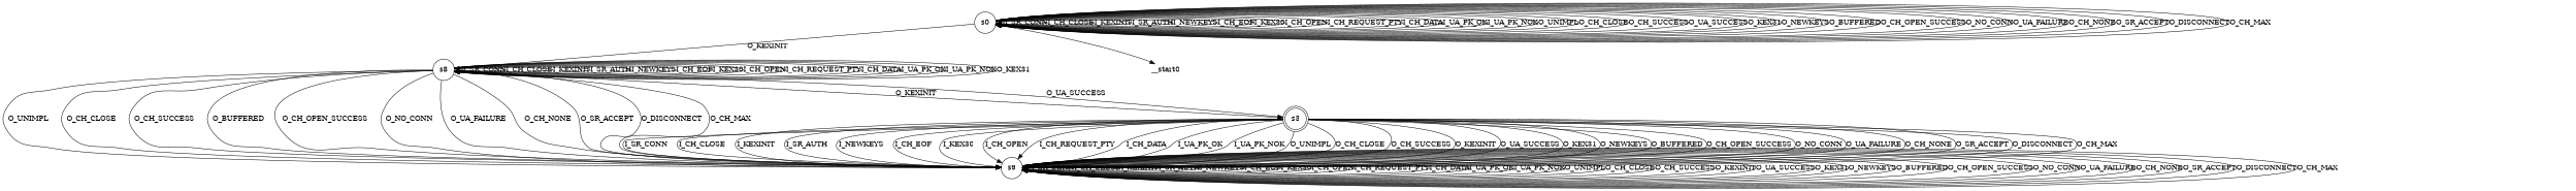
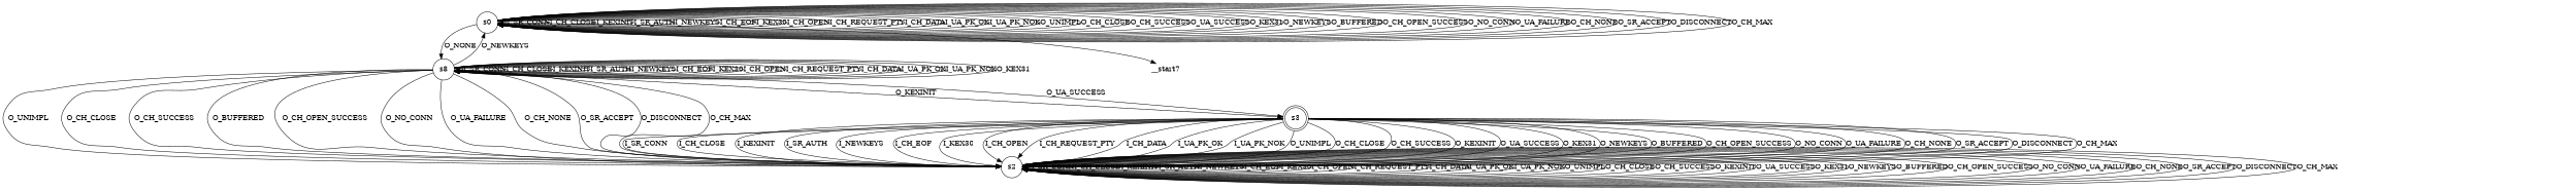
  digraph {
    node [shape=circle]
    n1 [label=s0]
    n2 [label=s8]
-   __start0 [height=0 shape=none width=0]
-   n4 [label=s9]
+   __start0 [height=0 shape=none width=0 label=__start7]
+   n4 [label=s2]
    n5 [label=s3 shape=doublecircle]
    n1 -> n1 [label=I_SR_CONN]
    n1 -> n1 [label=I_CH_CLOSE]
    n1 -> n1 [label=I_KEXINIT]
    n1 -> n1 [label=I_SR_AUTH]
    n1 -> n1 [label=I_NEWKEYS]
    n1 -> n1 [label=I_CH_EOF]
    n1 -> n1 [label=I_KEX30]
    n1 -> n1 [label=I_CH_OPEN]
    n1 -> n1 [label=I_CH_REQUEST_PTY]
    n1 -> n1 [label=I_CH_DATA]
    n1 -> n1 [label=I_UA_PK_OK]
    n1 -> n1 [label=I_UA_PK_NOK]
    n1 -> n1 [label=O_UNIMPL]
    n1 -> n1 [label=O_CH_CLOSE]
    n1 -> n1 [label=O_CH_SUCCESS]
    n1 -> n1 [label=O_UA_SUCCESS]
    n1 -> n1 [label=O_KEX31]
    n1 -> n1 [label=O_NEWKEYS]
    n1 -> n1 [label=O_BUFFERED]
    n1 -> n1 [label=O_CH_OPEN_SUCCESS]
    n1 -> n1 [label=O_NO_CONN]
    n1 -> n1 [label=O_UA_FAILURE]
    n1 -> n1 [label=O_CH_NONE]
    n1 -> n1 [label=O_SR_ACCEPT]
    n1 -> n1 [label=O_DISCONNECT]
    n1 -> n1 [label=O_CH_MAX]
-   n1 -> n2 [label=O_KEXINIT]
+   n1 -> n2 [label=O_NONE]
    n1 -> __start0
+   n2 -> n1 [label=O_NEWKEYS]
    n2 -> n2 [label=I_SR_CONN]
    n2 -> n2 [label=I_CH_CLOSE]
    n2 -> n2 [label=I_KEXINIT]
    n2 -> n2 [label=I_SR_AUTH]
    n2 -> n2 [label=I_NEWKEYS]
    n2 -> n2 [label=I_CH_EOF]
    n2 -> n2 [label=I_KEX30]
    n2 -> n2 [label=I_CH_OPEN]
    n2 -> n2 [label=I_CH_REQUEST_PTY]
    n2 -> n2 [label=I_CH_DATA]
    n2 -> n2 [label=I_UA_PK_OK]
    n2 -> n2 [label=I_UA_PK_NOK]
    n2 -> n2 [label=O_KEX31]
    n2 -> n4 [label=O_UNIMPL]
    n2 -> n4 [label=O_CH_CLOSE]
    n2 -> n4 [label=O_CH_SUCCESS]
    n2 -> n4 [label=O_BUFFERED]
    n2 -> n4 [label=O_CH_OPEN_SUCCESS]
    n2 -> n4 [label=O_NO_CONN]
    n2 -> n4 [label=O_UA_FAILURE]
    n2 -> n4 [label=O_CH_NONE]
    n2 -> n4 [label=O_SR_ACCEPT]
    n2 -> n4 [label=O_DISCONNECT]
    n2 -> n4 [label=O_CH_MAX]
    n2 -> n5 [label=O_KEXINIT]
    n2 -> n5 [label=O_UA_SUCCESS]
    n4 -> n4 [label=I_SR_CONN]
    n4 -> n4 [label=I_CH_CLOSE]
    n4 -> n4 [label=I_KEXINIT]
    n4 -> n4 [label=I_SR_AUTH]
    n4 -> n4 [label=I_NEWKEYS]
    n4 -> n4 [label=I_CH_EOF]
    n4 -> n4 [label=I_KEX30]
    n4 -> n4 [label=I_CH_OPEN]
    n4 -> n4 [label=I_CH_REQUEST_PTY]
    n4 -> n4 [label=I_CH_DATA]
    n4 -> n4 [label=I_UA_PK_OK]
    n4 -> n4 [label=I_UA_PK_NOK]
    n4 -> n4 [label=O_UNIMPL]
    n4 -> n4 [label=O_CH_CLOSE]
    n4 -> n4 [label=O_CH_SUCCESS]
    n4 -> n4 [label=O_KEXINIT]
    n4 -> n4 [label=O_UA_SUCCESS]
    n4 -> n4 [label=O_KEX31]
    n4 -> n4 [label=O_NEWKEYS]
    n4 -> n4 [label=O_BUFFERED]
    n4 -> n4 [label=O_CH_OPEN_SUCCESS]
    n4 -> n4 [label=O_NO_CONN]
    n4 -> n4 [label=O_UA_FAILURE]
    n4 -> n4 [label=O_CH_NONE]
    n4 -> n4 [label=O_SR_ACCEPT]
    n4 -> n4 [label=O_DISCONNECT]
    n4 -> n4 [label=O_CH_MAX]
    n5 -> n4 [label=I_SR_CONN]
    n5 -> n4 [label=I_CH_CLOSE]
    n5 -> n4 [label=I_KEXINIT]
    n5 -> n4 [label=I_SR_AUTH]
    n5 -> n4 [label=I_NEWKEYS]
    n5 -> n4 [label=I_CH_EOF]
    n5 -> n4 [label=I_KEX30]
    n5 -> n4 [label=I_CH_OPEN]
    n5 -> n4 [label=I_CH_REQUEST_PTY]
    n5 -> n4 [label=I_CH_DATA]
    n5 -> n4 [label=I_UA_PK_OK]
    n5 -> n4 [label=I_UA_PK_NOK]
    n5 -> n4 [label=O_UNIMPL]
    n5 -> n4 [label=O_CH_CLOSE]
    n5 -> n4 [label=O_CH_SUCCESS]
    n5 -> n4 [label=O_KEXINIT]
    n5 -> n4 [label=O_UA_SUCCESS]
    n5 -> n4 [label=O_KEX31]
    n5 -> n4 [label=O_NEWKEYS]
    n5 -> n4 [label=O_BUFFERED]
    n5 -> n4 [label=O_CH_OPEN_SUCCESS]
    n5 -> n4 [label=O_NO_CONN]
    n5 -> n4 [label=O_UA_FAILURE]
    n5 -> n4 [label=O_CH_NONE]
    n5 -> n4 [label=O_SR_ACCEPT]
    n5 -> n4 [label=O_DISCONNECT]
    n5 -> n4 [label=O_CH_MAX]
  }
